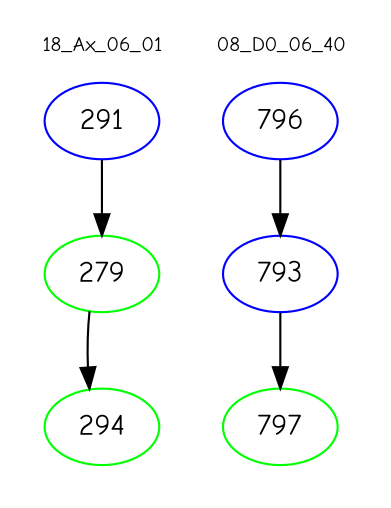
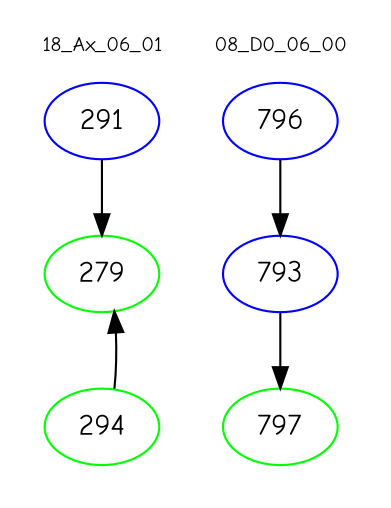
  digraph {
    fontname="Comic Neue"
    node [color=blue fontname="Comic Neue"]
    edge [color=black fontname="Comic Neue"]
    n1 [label=291]
    n2 [color=green label=279]
    n3 [color=green label=294]
    n4 [label=796]
    n5 [label=793]
    n6 [color=green label=797]
    subgraph cluster_1 {
      color=white
      fontsize=10
      label="18_Ax_06_01"
      n1
      n2
      n3
    }
    subgraph cluster_2 {
      color=white
      fontsize=10
-     label="08_D0_06_40"
+     label="08_D0_06_00"
      n4
      n5
      n6
    }
    n1 -> n2
-   n2 -> n3
+   n3 -> n2
    n4 -> n5
    n5 -> n6
  }
